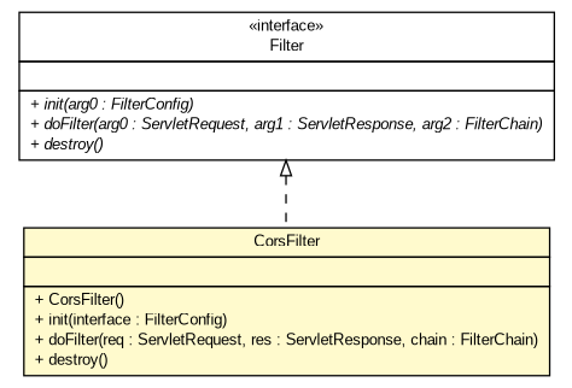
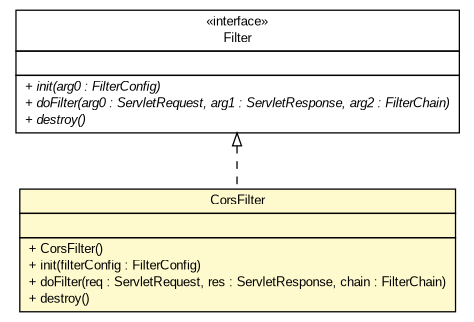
  digraph {
    nodesep=0.25
    ranksep=0.5
    node [fontcolor=black fontname=arial fontsize=10.0 shape=plaintext]
-   n1 [label=<<table title="br.gov.to.sefaz.seg.filter.CorsFilter" border="0" cellborder="1" cellspacing="0" cellpadding="2" port="p" bgcolor="lemonChiffon" href="./CorsFilter.html"> 		<tr><td><table border="0" cellspacing="0" cellpadding="1"> <tr><td align="center" balign="center"> CorsFilter </td></tr> 		</table></td></tr> 		<tr><td><table border="0" cellspacing="0" cellpadding="1"> <tr><td align="left" balign="left">  </td></tr> 		</table></td></tr> 		<tr><td><table border="0" cellspacing="0" cellpadding="1"> <tr><td align="left" balign="left"> + CorsFilter() </td></tr> <tr><td align="left" balign="left"> + init(interface : FilterConfig) </td></tr> <tr><td align="left" balign="left"> + doFilter(req : ServletRequest, res : ServletResponse, chain : FilterChain) </td></tr> <tr><td align="left" balign="left"> + destroy() </td></tr> 		</table></td></tr> 		</table>>]
+   n1 [label=<<table title="br.gov.to.sefaz.seg.filter.CorsFilter" border="0" cellborder="1" cellspacing="0" cellpadding="2" port="p" bgcolor="lemonChiffon" href="./CorsFilter.html"> 		<tr><td><table border="0" cellspacing="0" cellpadding="1"> <tr><td align="center" balign="center"> CorsFilter </td></tr> 		</table></td></tr> 		<tr><td><table border="0" cellspacing="0" cellpadding="1"> <tr><td align="left" balign="left">  </td></tr> 		</table></td></tr> 		<tr><td><table border="0" cellspacing="0" cellpadding="1"> <tr><td align="left" balign="left"> + CorsFilter() </td></tr> <tr><td align="left" balign="left"> + init(filterConfig : FilterConfig) </td></tr> <tr><td align="left" balign="left"> + doFilter(req : ServletRequest, res : ServletResponse, chain : FilterChain) </td></tr> <tr><td align="left" balign="left"> + destroy() </td></tr> 		</table></td></tr> 		</table>>]
    n2 [label=<<table title="javax.servlet.Filter" border="0" cellborder="1" cellspacing="0" cellpadding="2" port="p" href="http://java.sun.com/j2se/1.4.2/docs/api/javax/servlet/Filter.html"> 		<tr><td><table border="0" cellspacing="0" cellpadding="1"> <tr><td align="center" balign="center"> &#171;interface&#187; </td></tr> <tr><td align="center" balign="center"> Filter </td></tr> 		</table></td></tr> 		<tr><td><table border="0" cellspacing="0" cellpadding="1"> <tr><td align="left" balign="left">  </td></tr> 		</table></td></tr> 		<tr><td><table border="0" cellspacing="0" cellpadding="1"> <tr><td align="left" balign="left"><font face="arial italic" point-size="10.0"> + init(arg0 : FilterConfig) </font></td></tr> <tr><td align="left" balign="left"><font face="arial italic" point-size="10.0"> + doFilter(arg0 : ServletRequest, arg1 : ServletResponse, arg2 : FilterChain) </font></td></tr> <tr><td align="left" balign="left"><font face="arial italic" point-size="10.0"> + destroy() </font></td></tr> 		</table></td></tr> 		</table>>]
    n2 -> n1 [arrowtail=empty dir=back fontname=arial fontsize=10 headport=p labelfontname=arial labelfontsize=10 style=dashed tailport=p]
  }
